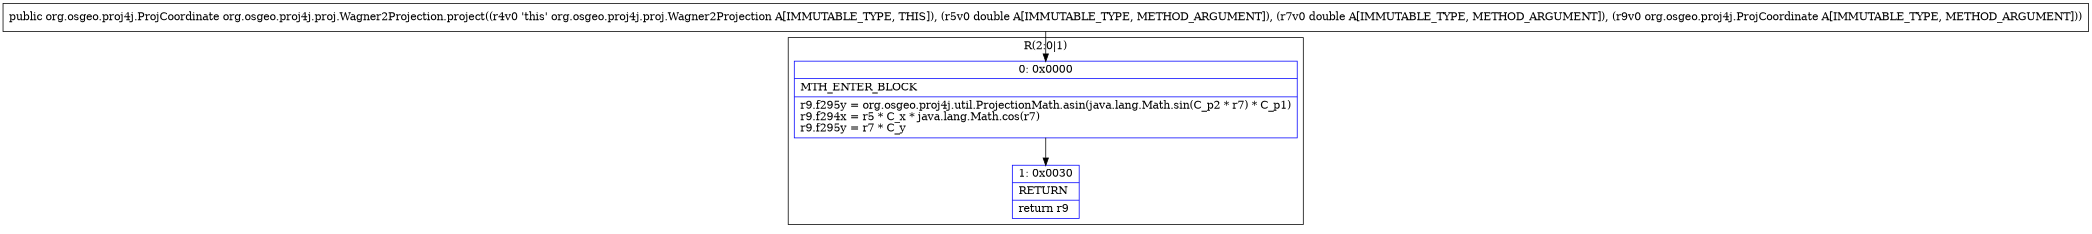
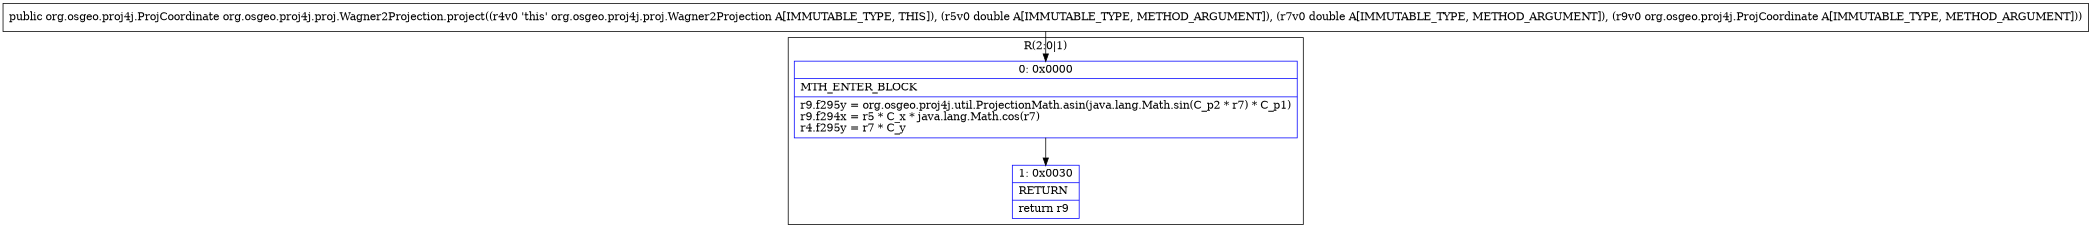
  digraph {
    node [color=blue shape=record]
-   n1 [label="{0\:\ 0x0000|MTH_ENTER_BLOCK\l|r9.f295y = org.osgeo.proj4j.util.ProjectionMath.asin(java.lang.Math.sin(C_p2 * r7) * C_p1)\lr9.f294x = r5 * C_x * java.lang.Math.cos(r7)\lr9.f295y = r7 * C_y\l}"]
+   n1 [label="{0\:\ 0x0000|MTH_ENTER_BLOCK\l|r9.f295y = org.osgeo.proj4j.util.ProjectionMath.asin(java.lang.Math.sin(C_p2 * r7) * C_p1)\lr9.f294x = r5 * C_x * java.lang.Math.cos(r7)\lr4.f295y = r7 * C_y\l}"]
    n2 [label="{1\:\ 0x0030|RETURN\l|return r9\l}"]
    n3 [label="{public org.osgeo.proj4j.ProjCoordinate org.osgeo.proj4j.proj.Wagner2Projection.project((r4v0 'this' org.osgeo.proj4j.proj.Wagner2Projection A[IMMUTABLE_TYPE, THIS]), (r5v0 double A[IMMUTABLE_TYPE, METHOD_ARGUMENT]), (r7v0 double A[IMMUTABLE_TYPE, METHOD_ARGUMENT]), (r9v0 org.osgeo.proj4j.ProjCoordinate A[IMMUTABLE_TYPE, METHOD_ARGUMENT])) }" color=""]
    subgraph cluster_1 {
      label="R(2:0|1)"
      n1
      n2
    }
    n1 -> n2
    n3 -> n1
  }
